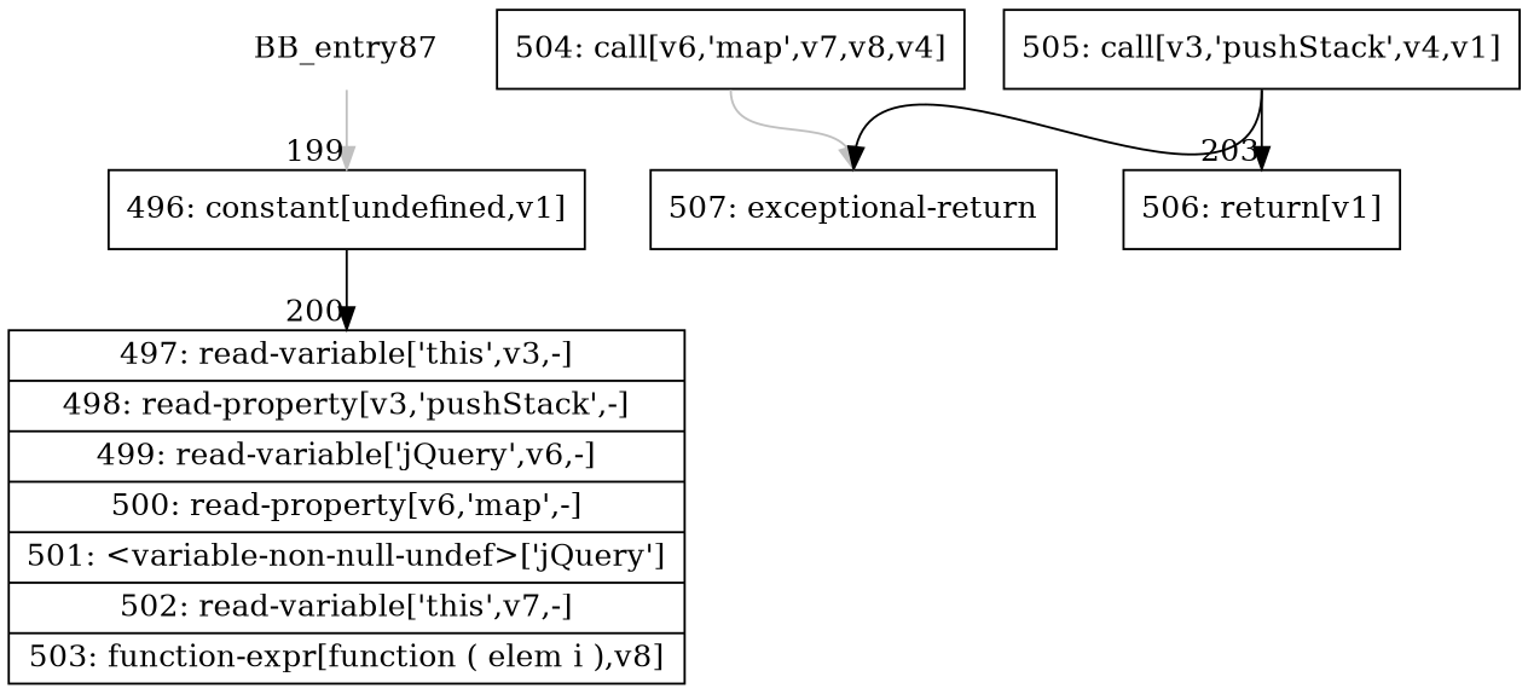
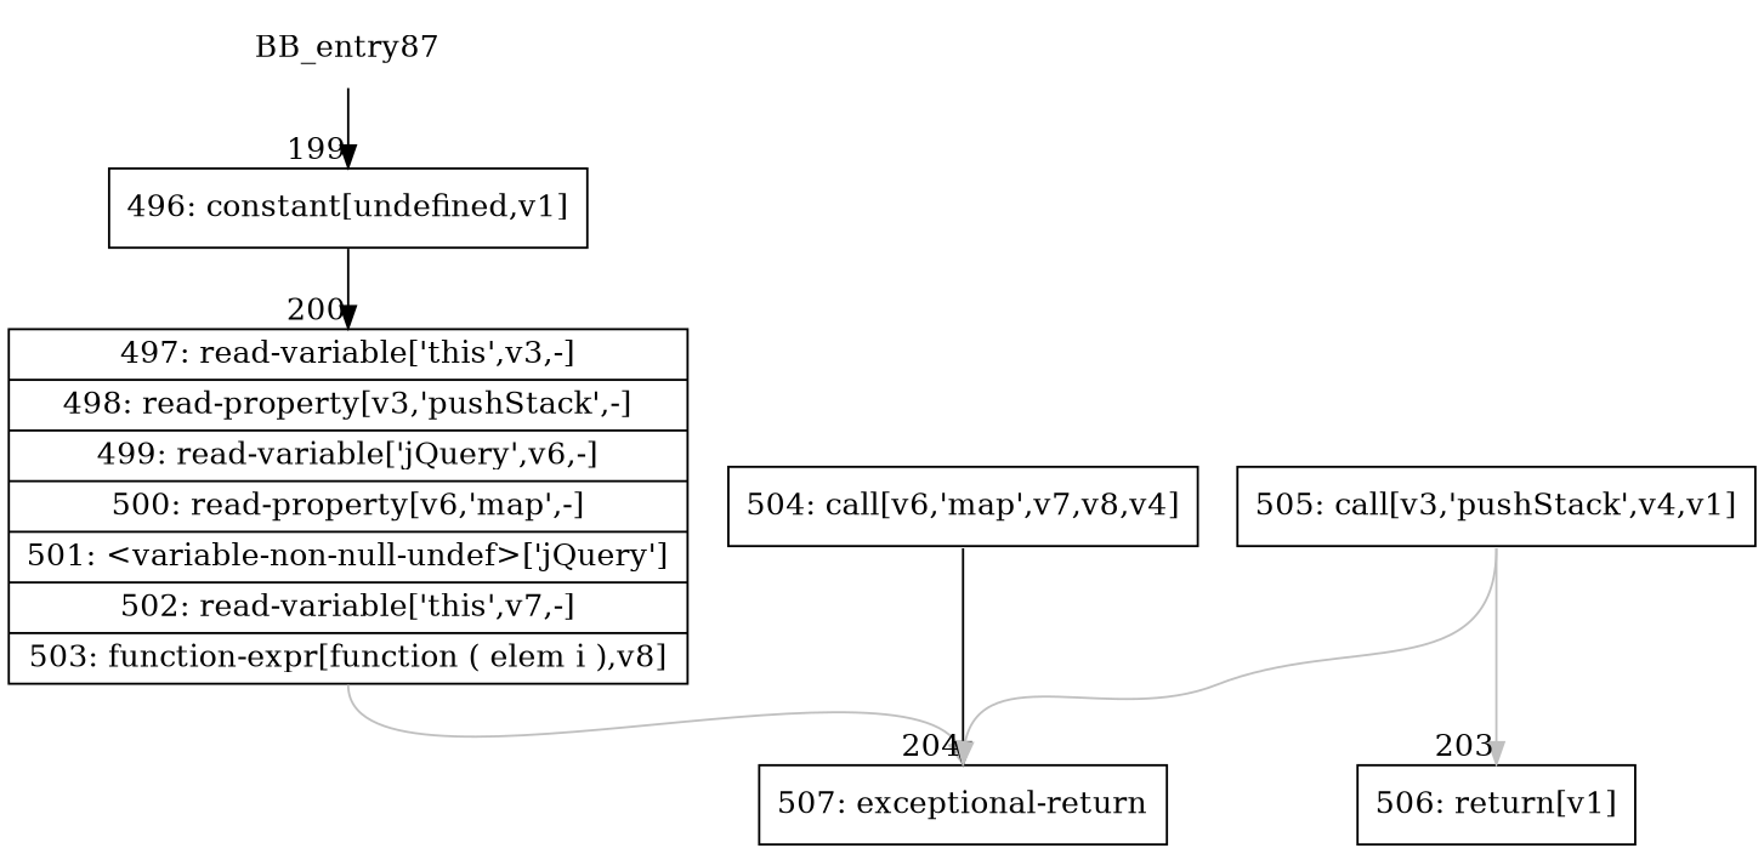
  digraph {
    rankdir=TD
    node [shape=record]
    edge [headport=n tailport=s]
    n1 [label=BB_entry87 shape=none]
    n2 [label="{496: constant[undefined,v1]}"]
    n3 [label="{497: read-variable['this',v3,-]|498: read-property[v3,'pushStack',-]|499: read-variable['jQuery',v6,-]|500: read-property[v6,'map',-]|501: \<variable-non-null-undef\>['jQuery']|502: read-variable['this',v7,-]|503: function-expr[function ( elem i ),v8]}"]
    n4 [label="{507: exceptional-return}"]
    n5 [label="{504: call[v6,'map',v7,v8,v4]}"]
    n6 [label="{505: call[v3,'pushStack',v4,v1]}"]
    n7 [label="{506: return[v1]}"]
-   n1 -> n2 [headlabel="    199" color=gray]
+   n1 -> n2 [headlabel="    199"]
    n2 -> n3 [headlabel="      200"]
-   n5 -> n4 [color=gray]
-   n6 -> n4 [color=black]
-   n6 -> n7 [headlabel="      203"]
+   n3 -> n4 [color=gray headlabel="      204"]
+   n5 -> n4 [color=black]
+   n6 -> n4 [color=gray]
+   n6 -> n7 [headlabel="      203" color=gray]
  }
